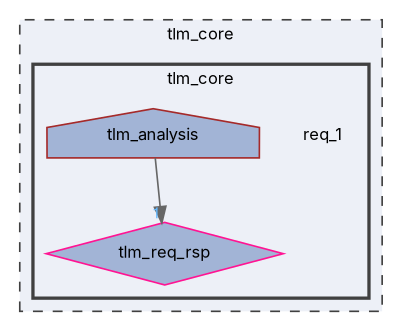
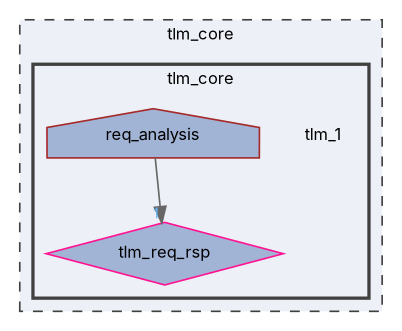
  digraph {
    compound=true
    fontname=Inter
    node [fontname=Inter fontsize=10 color=deeppink fillcolor="#a2b4d6" style=filled]
-   n1 [height=0.2 label=req_1 shape=plaintext width=0.4 fillcolor="" style=""]
-   n2 [color=brown height=0.2 label=tlm_analysis shape=house width=0.4]
+   n1 [height=0.2 label=tlm_1 shape=plaintext width=0.4 fillcolor="" style=""]
+   n2 [color=brown height=0.2 label=req_analysis shape=house width=0.4]
    n3 [height=0.2 label=tlm_req_rsp shape=diamond width=0.4]
    subgraph cluster_1 {
      bgcolor="#edf0f7"
      fontsize=10
      label=tlm_core
      pencolor=grey25
      style="filled,dashed"
      subgraph cluster_2 {
        bgcolor="#edf0f7"
        fontsize=10
        pencolor=grey25
        style="filled,bold"
        n1
        n2
        n3
      }
    }
    n2 -> n3 [color=gray40 fontcolor=steelblue1 fontname=Inter fontsize=10 headlabel=1 labeldistance=1.5 labelfontname=FreeSans labelfontsize=10]
  }
